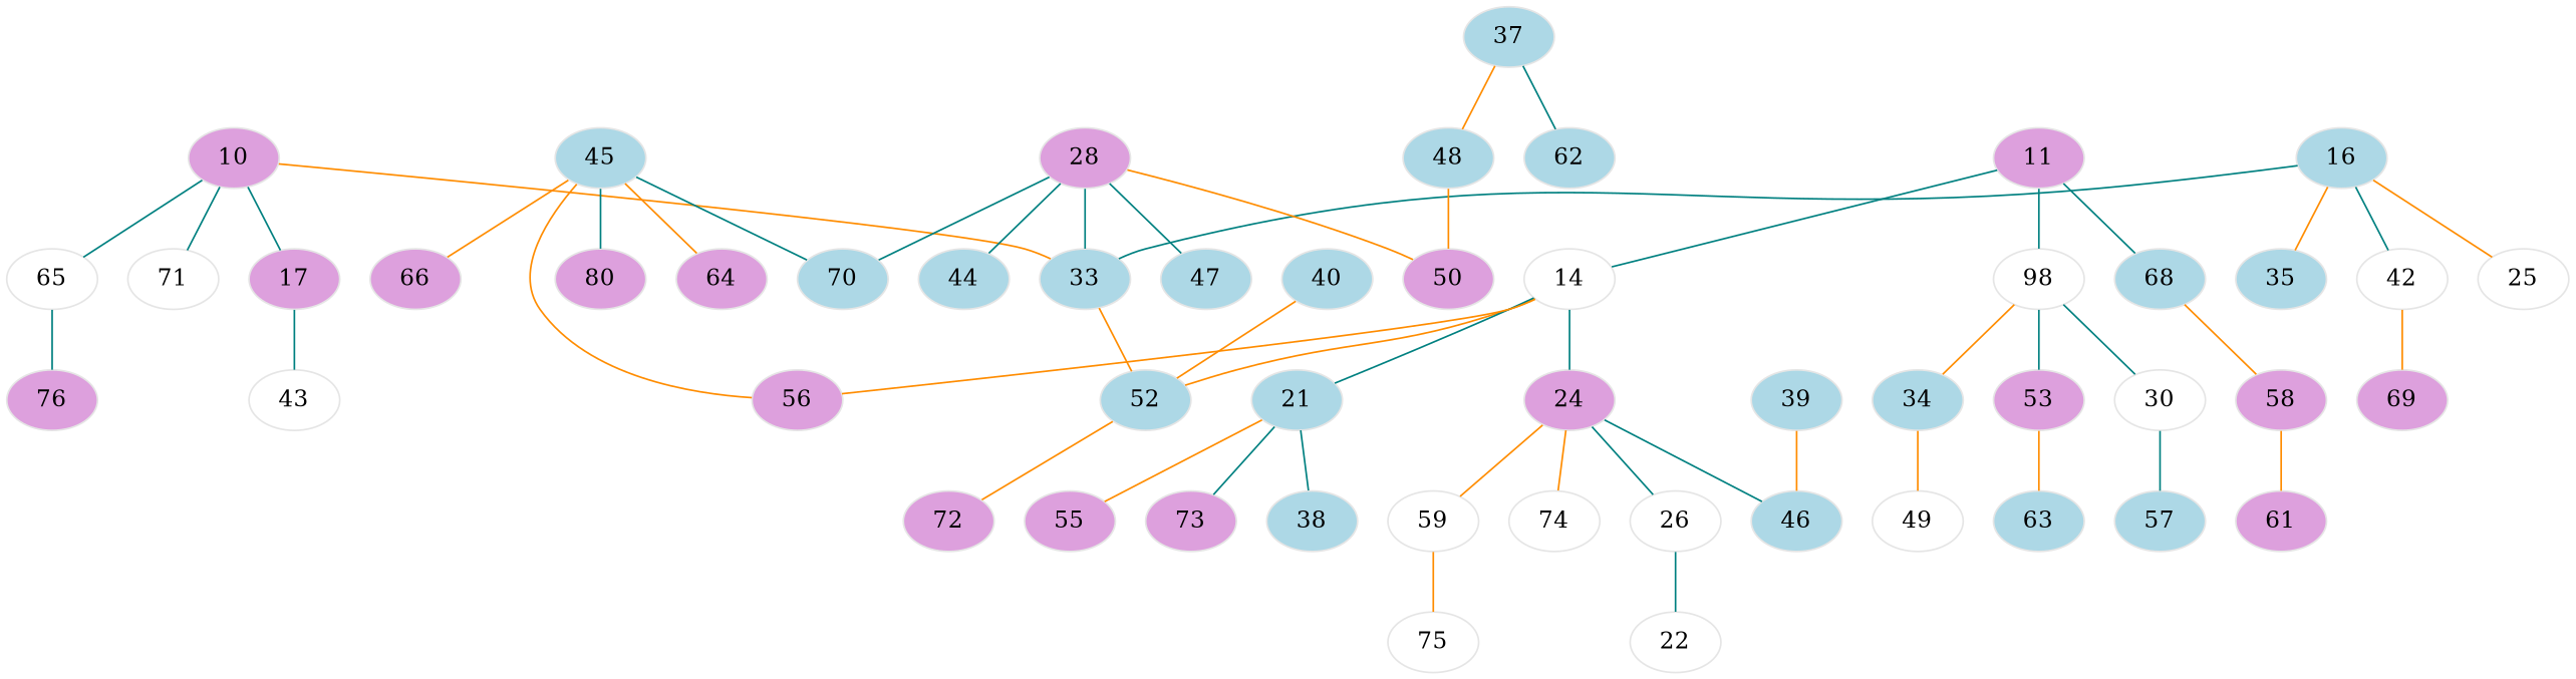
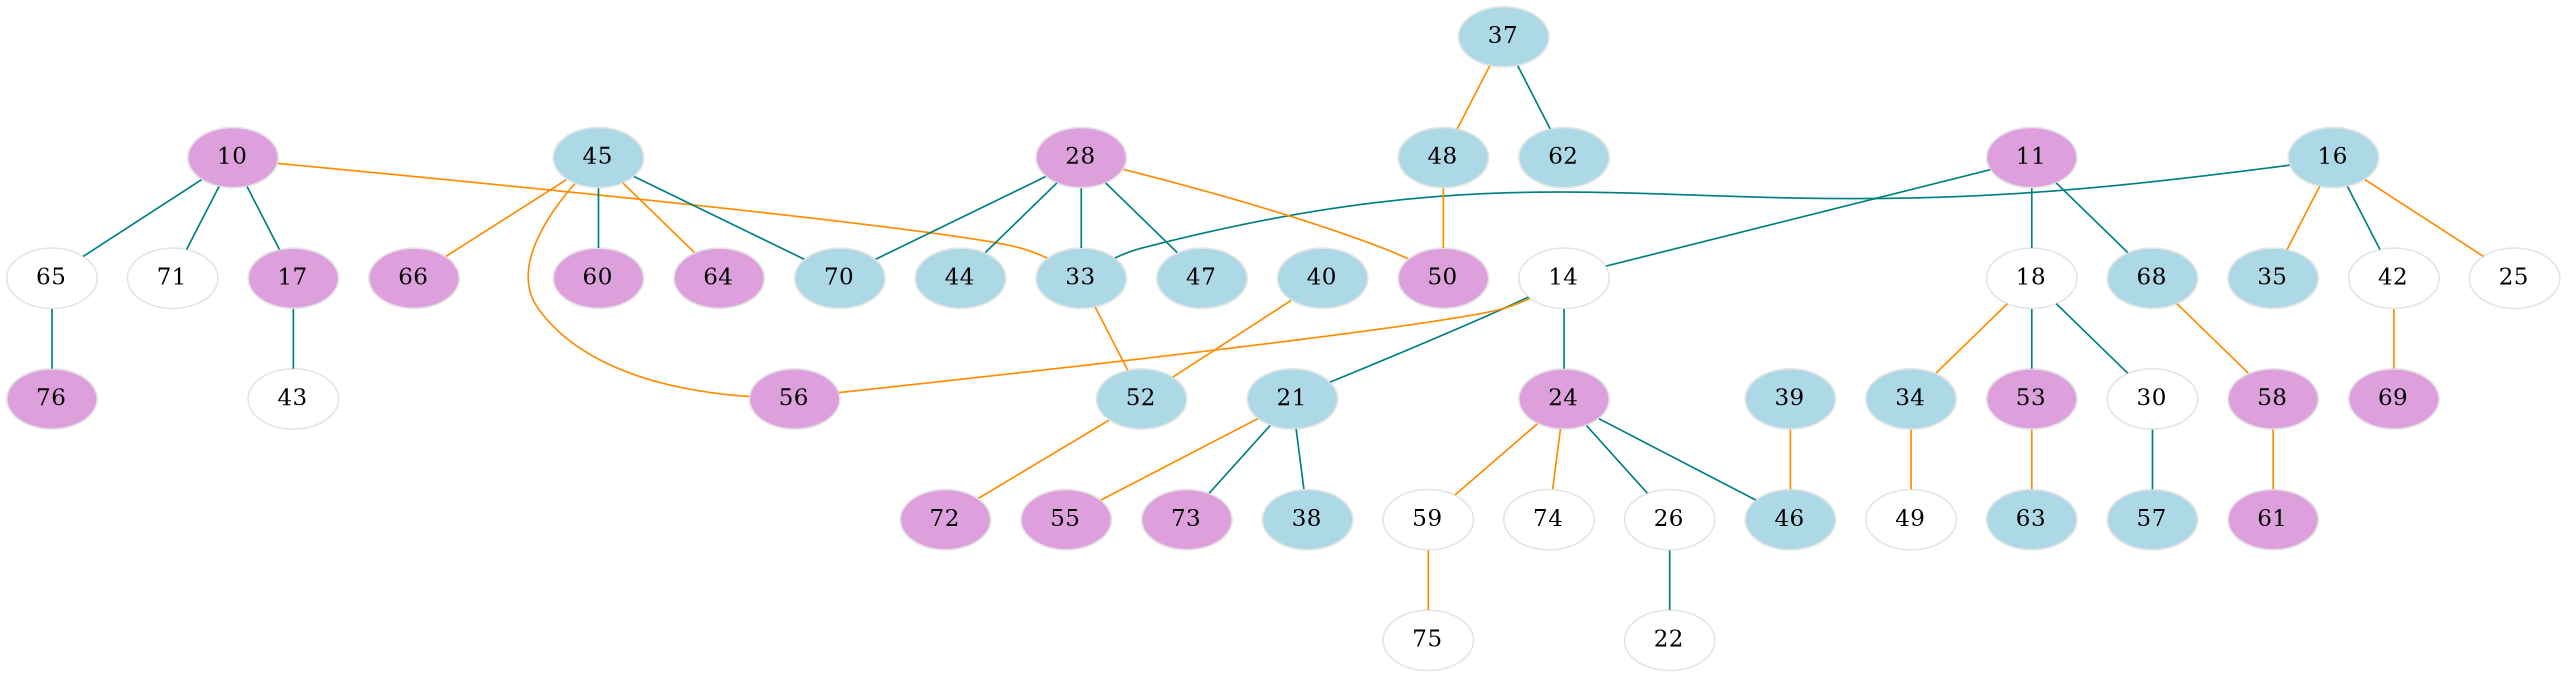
  graph {
    node [color=gray90 fillcolor=lightblue style=filled]
    edge [color=teal]
    10 [fillcolor=plum]
    17 [fillcolor=plum]
    33 [super="+2"]
    65 [fillcolor=white]
    71 [fillcolor=white]
    43 [fillcolor=white]
    52 [super="+23"]
    76 [fillcolor=plum]
    14 [fillcolor=white super="+6"]
    21 [super="+19"]
    24 [fillcolor=plum super="+13"]
    56 [fillcolor=plum super="+7+22+20"]
    11 [fillcolor=plum]
-   18 [fillcolor=white label=98]
+   18 [fillcolor=white]
    68
    30 [fillcolor=white]
    34
    53 [fillcolor=plum]
    58 [fillcolor=plum]
    61 [fillcolor=plum]
    38
    55 [fillcolor=plum]
    73 [fillcolor=plum]
    26 [fillcolor=white]
    46 [super="+29"]
    59 [fillcolor=white]
    74 [fillcolor=white]
    72 [fillcolor=plum]
    16 [super="+4"]
    25 [fillcolor=white]
    35
    42 [fillcolor=white]
    69 [fillcolor=plum]
    57
    49 [fillcolor=white]
    63
    n37 [fillcolor=white label=22]
    75 [fillcolor=white]
    28 [fillcolor=plum super="+3+8"]
    44
    47
    50 [fillcolor=plum super="+9"]
    70 [super="+31+41+54"]
    48 [super="+27"]
    37
    62
    39
    40
    45
-   60 [fillcolor=plum label=80]
+   60 [fillcolor=plum]
    64 [fillcolor=plum super="+51"]
    66 [fillcolor=plum]
    10 -- 17
    10 -- 33 [color=darkorange]
    10 -- 65
    10 -- 71
    17 -- 43
    33 -- 52 [color=darkorange]
    65 -- 76
    52 -- 72 [color=darkorange]
-   14 -- 52 [color=darkorange]
    14 -- 21
    14 -- 24
    14 -- 56 [color=darkorange]
    21 -- 38
    21 -- 55 [color=darkorange]
    21 -- 73
    24 -- 26
    24 -- 46
    24 -- 59 [color=darkorange]
    24 -- 74 [color=darkorange]
    11 -- 14
    11 -- 18
    11 -- 68
    18 -- 30
    18 -- 34 [color=darkorange]
    18 -- 53
    68 -- 58 [color=darkorange]
    30 -- 57
    34 -- 49 [color=darkorange]
    53 -- 63 [color=darkorange]
    58 -- 61 [color=darkorange]
    26 -- n37
    59 -- 75 [color=darkorange]
    16 -- 33
    16 -- 25 [color=darkorange]
    16 -- 35 [color=darkorange]
    16 -- 42
    42 -- 69 [color=darkorange]
    28 -- 33
    28 -- 44
    28 -- 47
    28 -- 50 [color=darkorange]
    28 -- 70
    48 -- 50 [color=darkorange]
    37 -- 48 [color=darkorange]
    37 -- 62
    39 -- 46 [color=darkorange]
    40 -- 52 [color=darkorange]
    45 -- 56 [color=darkorange]
    45 -- 70
    45 -- 60
    45 -- 64 [color=darkorange]
    45 -- 66 [color=darkorange]
  }
